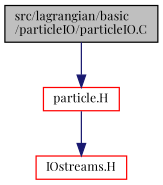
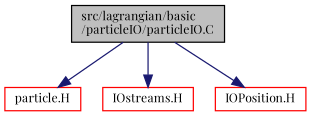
  digraph {
    fontname="Playfair Display"
    node [color=red fontname="Playfair Display" fontsize=10 shape=record]
    edge [color=midnightblue fontname="Playfair Display" fontsize=10 labelfontname=FreeSans labelfontsize=10 style=solid]
    n1 [color=black fillcolor=grey75 fontcolor=black height=0.2 label="src/lagrangian/basic\l/particleIO/particleIO.C" style=filled width=0.4]
    n2 [height=0.2 label="particle.H" width=0.4]
    n3 [height=0.2 label="IOstreams.H" width=0.4]
+   n4 [height=0.2 label="IOPosition.H" width=0.4]
    n1 -> n2
-   n2 -> n3
+   n1 -> n3
+   n1 -> n4
  }
